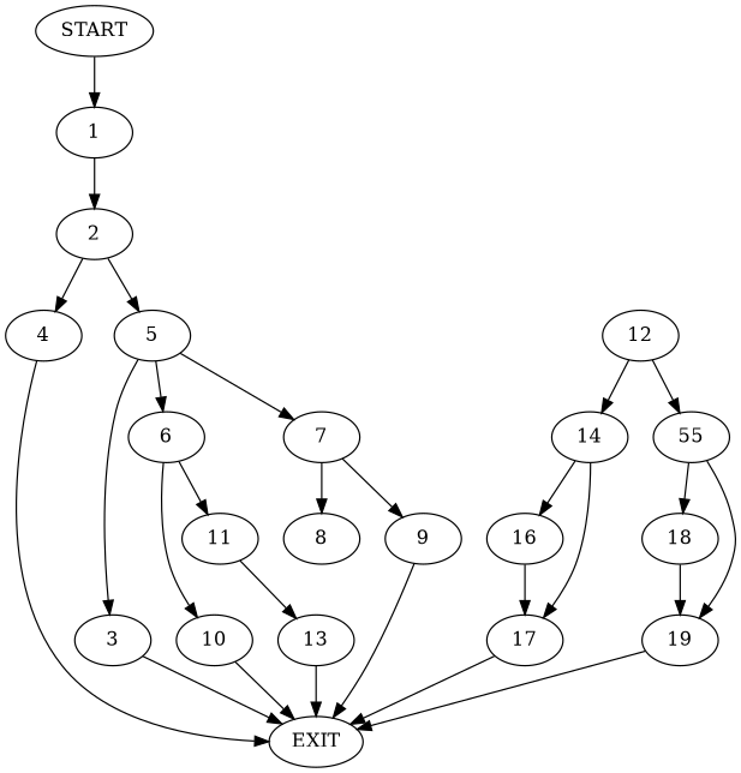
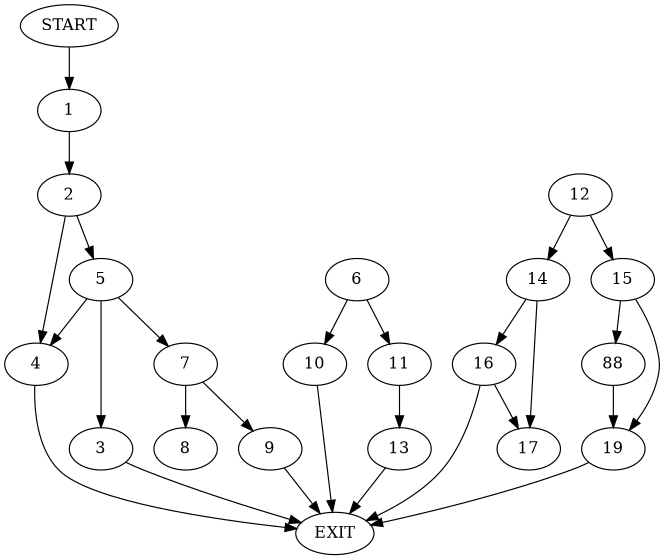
  digraph {
    n1 [label=START]
    1
    2
    n4 [label=EXIT]
    4
    5
    3
    6
    7
    10
    11
    8
    9
    13
    12
    14
-   15 [label=55]
+   15
    16
    17
-   18
+   18 [label=88]
    19
    n1 -> 1
    1 -> 2
    2 -> 4
    2 -> 5
    4 -> n4
    5 -> 3
-   5 -> 6
+   5 -> 4
    5 -> 7
    3 -> n4
    6 -> 10
    6 -> 11
    7 -> 8
    7 -> 9
    10 -> n4
    11 -> 13
    9 -> n4
    13 -> n4
    12 -> 14
    12 -> 15
    14 -> 16
    14 -> 17
    15 -> 18
    15 -> 19
    16 -> 17
-   17 -> n4
+   16 -> n4
    18 -> 19
    19 -> n4
  }
